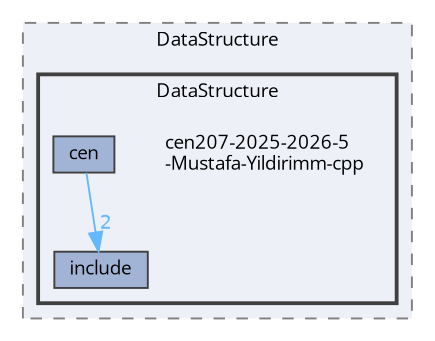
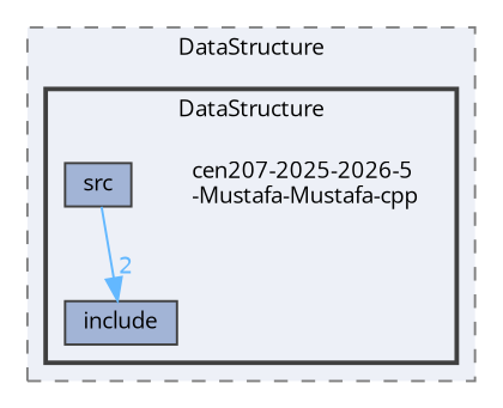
  digraph {
    compound=true
    fontname="Open Sans"
    node [fontname="Open Sans" fontsize=10 shape=box color=grey25 fillcolor="#a2b4d6" style=filled]
-   n1 [height=0.2 label="cen207-2025-2026-5\l-Mustafa-Yildirimm-cpp" shape=plaintext width=0.4 color="" fillcolor="" style=""]
+   n1 [height=0.2 label="cen207-2025-2026-5\l-Mustafa-Mustafa-cpp" shape=plaintext width=0.4 color="" fillcolor="" style=""]
    n2 [height=0.2 label=include width=0.4]
-   n3 [height=0.2 label=cen width=0.4]
+   n3 [height=0.2 label=src width=0.4]
    subgraph cluster_1 {
      bgcolor="#edf0f7"
      fontsize=10
      label=DataStructure
      pencolor=grey50
      style="filled,dashed"
      subgraph cluster_2 {
        bgcolor="#edf0f7"
        fontsize=10
        pencolor=grey25
        style="filled,bold"
        n1
        n2
        n3
      }
    }
    n3 -> n2 [color=steelblue1 fontcolor=steelblue1 fontname="Open Sans" fontsize=10 headlabel=2 labeldistance=1.5 labelfontname=Helvetica labelfontsize=10]
  }
